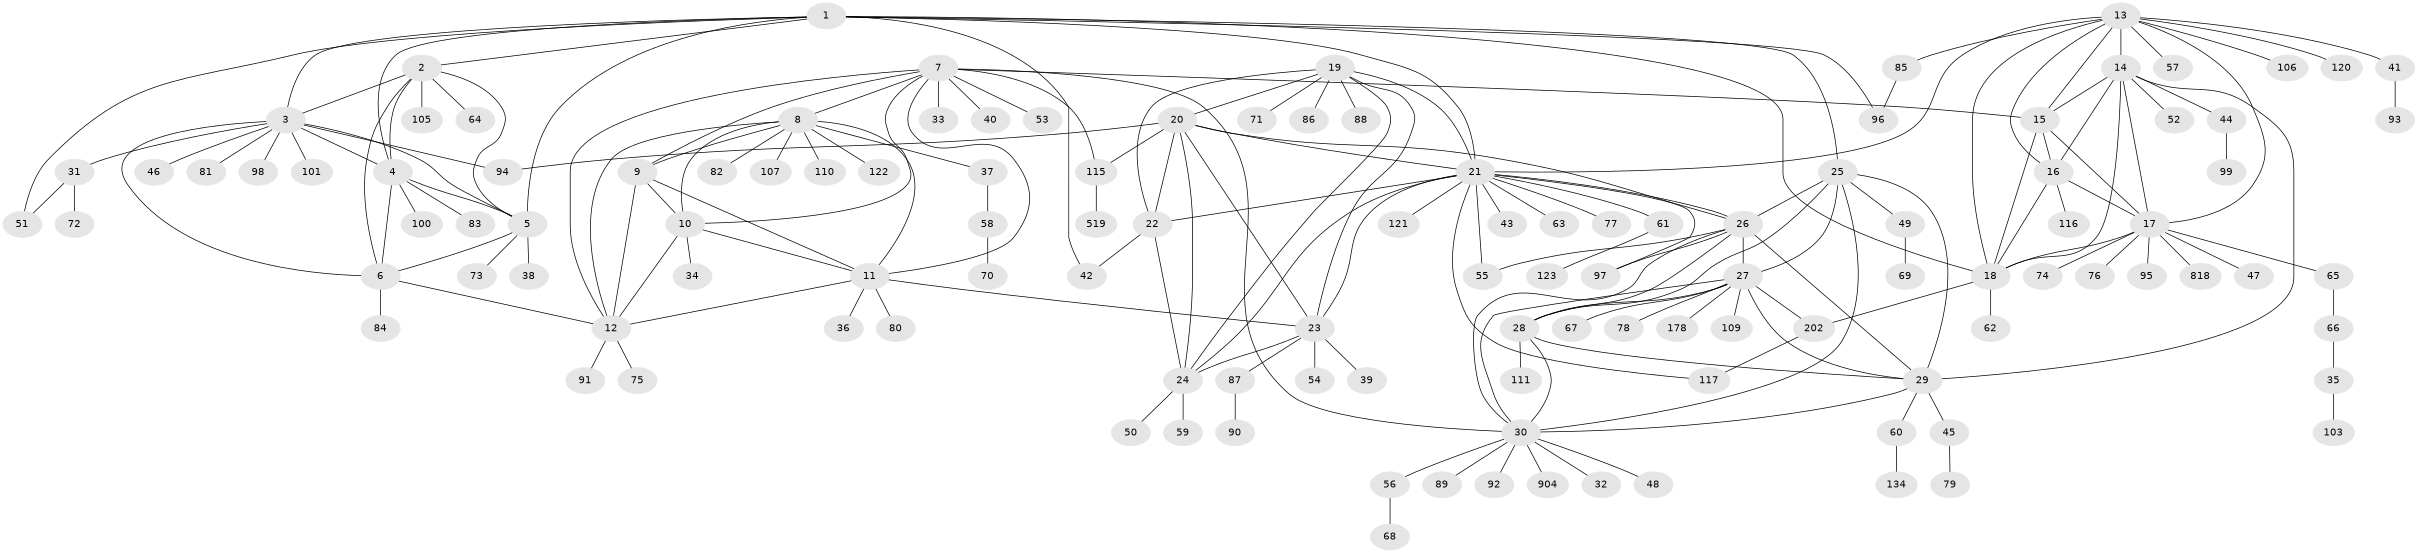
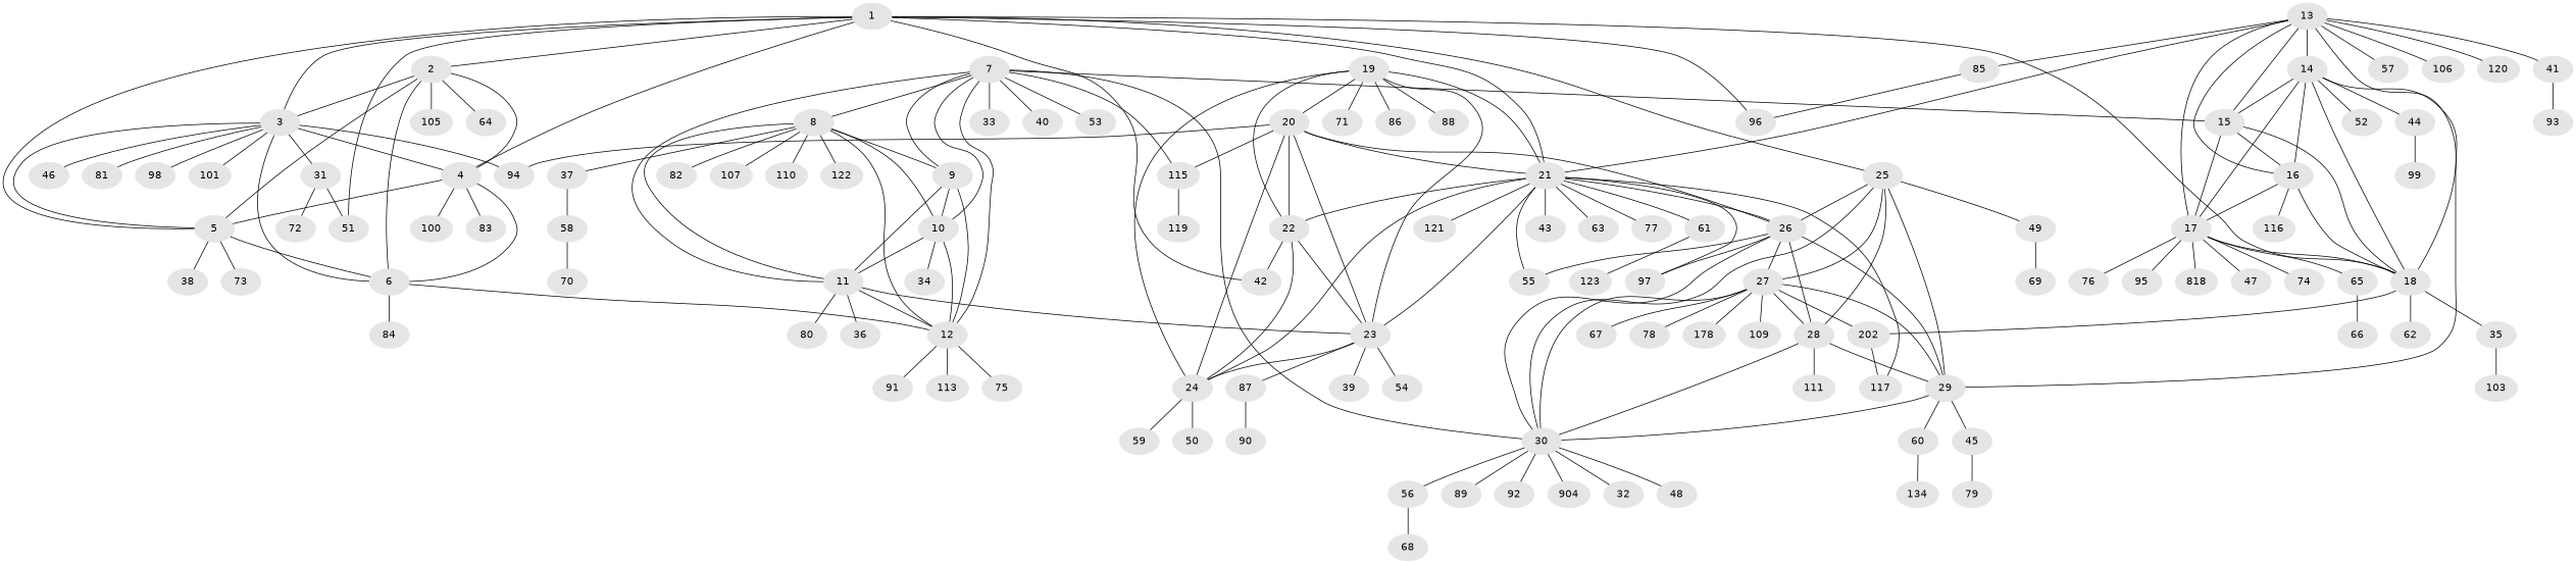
  graph {
    fontname="DejaVu Sans"
    node [color=gray90 fontname="DejaVu Sans" style=filled]
    edge [fontname="DejaVu Sans"]
    1
    2
    3
    4
    5
    18
    21
    25
    42
    96
    51
    6
    64
    105
    31
    46
    81
    94
    98
    101
    83
    100
    38
    73
    12
    84
    35
    62
    n29 [label=202]
    23
    22
    24
    26
    43
    55
    61
    63
    77
    97
    117
    121
    30
    29
    49
    27
    28
    72
    75
    91
+   113
    7
    8
    9
    10
    11
    15
    33
    40
    53
    115
    37
    82
    107
    110
    122
    34
    36
    80
    16
    17
    32
    48
    56
    89
    92
    n76 [label=904]
-   119 [label=519]
+   119
    58
    39
    54
    87
    13
    14
    41
    57
    85
    106
    120
    44
    52
    116
    47
    65
    74
    76
    95
    n97 [label=818]
    93
    45
    60
    99
    66
    103
    19
    20
    71
    86
    88
    50
    59
    69
    123
    90
    67
    78
    n116 [label=178]
    109
    111
    79
    n120 [label=134]
    68
    70
    1 -- 2
    1 -- 3
    1 -- 4
    1 -- 5
    1 -- 18
    1 -- 21
    1 -- 25
    1 -- 42
    1 -- 96
    1 -- 51
    2 -- 3
    2 -- 4
    2 -- 5
    2 -- 6
    2 -- 64
    2 -- 105
    3 -- 4
    3 -- 5
    3 -- 6
    3 -- 31
    3 -- 46
    3 -- 81
    3 -- 94
    3 -- 98
    3 -- 101
    4 -- 5
    4 -- 6
    4 -- 83
    4 -- 100
    5 -- 6
    5 -- 38
    5 -- 73
-   66 -- 35
+   18 -- 35
    18 -- 62
    18 -- n29
    21 -- 23
    21 -- 22
    21 -- 24
    21 -- 26
    21 -- 43
    21 -- 55
    21 -- 61
    21 -- 63
    21 -- 77
    21 -- 97
    21 -- 117
    21 -- 121
    25 -- 26
    25 -- 30
    25 -- 29
    25 -- 49
    25 -- 27
    25 -- 28
    6 -- 12
    6 -- 84
    31 -- 51
    31 -- 72
    12 -- 75
    12 -- 91
+   12 -- 113
    35 -- 103
    n29 -- 117
    23 -- 24
    23 -- 39
    23 -- 54
    23 -- 87
    22 -- 42
+   22 -- 23
    22 -- 24
    24 -- 50
    24 -- 59
    26 -- 55
    26 -- 97
    26 -- 30
    26 -- 29
    26 -- 27
    26 -- 28
    61 -- 123
    30 -- 32
    30 -- 48
    30 -- 56
    30 -- 89
    30 -- 92
    30 -- n76
    29 -- 30
    29 -- 45
    29 -- 60
    49 -- 69
    27 -- n29
    27 -- 30
    27 -- 29
    27 -- 28
    27 -- 67
    27 -- 78
    27 -- n116
    27 -- 109
    28 -- 30
    28 -- 29
    28 -- 111
    7 -- 12
    7 -- 30
    7 -- 8
    7 -- 9
    7 -- 10
    7 -- 11
    7 -- 15
    7 -- 33
    7 -- 40
    7 -- 53
    7 -- 115
    8 -- 12
    8 -- 9
    8 -- 10
    8 -- 11
    8 -- 37
    8 -- 82
    8 -- 107
    8 -- 110
    8 -- 122
    9 -- 12
    9 -- 10
    9 -- 11
    10 -- 12
    10 -- 11
    10 -- 34
    11 -- 12
    11 -- 23
    11 -- 36
    11 -- 80
    15 -- 18
    15 -- 16
    15 -- 17
    115 -- 119
    37 -- 58
    16 -- 18
    16 -- 17
    16 -- 116
    17 -- 18
    17 -- 47
    17 -- 65
    17 -- 74
    17 -- 76
    17 -- 95
    17 -- n97
    56 -- 68
    58 -- 70
    87 -- 90
    13 -- 18
    13 -- 21
    13 -- 15
    13 -- 16
    13 -- 17
    13 -- 14
    13 -- 41
    13 -- 57
    13 -- 85
    13 -- 106
    13 -- 120
    14 -- 18
    14 -- 29
    14 -- 15
    14 -- 16
    14 -- 17
    14 -- 44
    14 -- 52
    41 -- 93
    85 -- 96
    44 -- 99
    65 -- 66
    45 -- 79
    60 -- n120
    19 -- 21
    19 -- 23
    19 -- 22
    19 -- 24
    19 -- 20
    19 -- 71
    19 -- 86
    19 -- 88
    20 -- 21
    20 -- 94
    20 -- 23
    20 -- 22
    20 -- 24
    20 -- 26
    20 -- 115
  }
